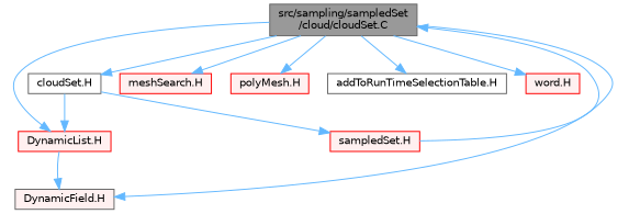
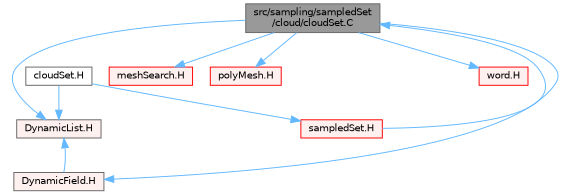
  digraph {
    node [color=red fillcolor="#FFF0F0" fontname=Helvetica fontsize=10 shape=box style=filled]
    edge [color=steelblue1 fontname=Helvetica fontsize=10 labelfontname=Helvetica labelfontsize=10 style=solid]
    n1 [color=gray40 fillcolor=grey60 fontcolor=black height=0.2 label="src/sampling/sampledSet\l/cloud/cloudSet.C" width=0.4]
    n2 [color=grey40 fillcolor=white height=0.2 label="cloudSet.H" width=0.4]
-   n3 [height=0.2 label="DynamicList.H" width=0.4]
+   n3 [color=grey40 height=0.2 label="DynamicList.H" width=0.4]
    n4 [height=0.2 label="meshSearch.H" width=0.4]
    n5 [height=0.2 label="polyMesh.H" width=0.4]
-   n6 [color=grey40 fillcolor=white height=0.2 label="addToRunTimeSelectionTable.H" width=0.4]
    n7 [height=0.2 label="word.H" width=0.4]
    n8 [color=grey40 height=0.2 label="DynamicField.H" width=0.4]
    n9 [height=0.2 label="sampledSet.H" width=0.4]
-   n1 -> n2
    n1 -> n3
    n1 -> n4
    n1 -> n5
-   n1 -> n6
    n1 -> n7
    n1 -> n8
    n2 -> n3
    n2 -> n9
-   n3 -> n8
+   n8 -> n3
    n9 -> n1
  }
